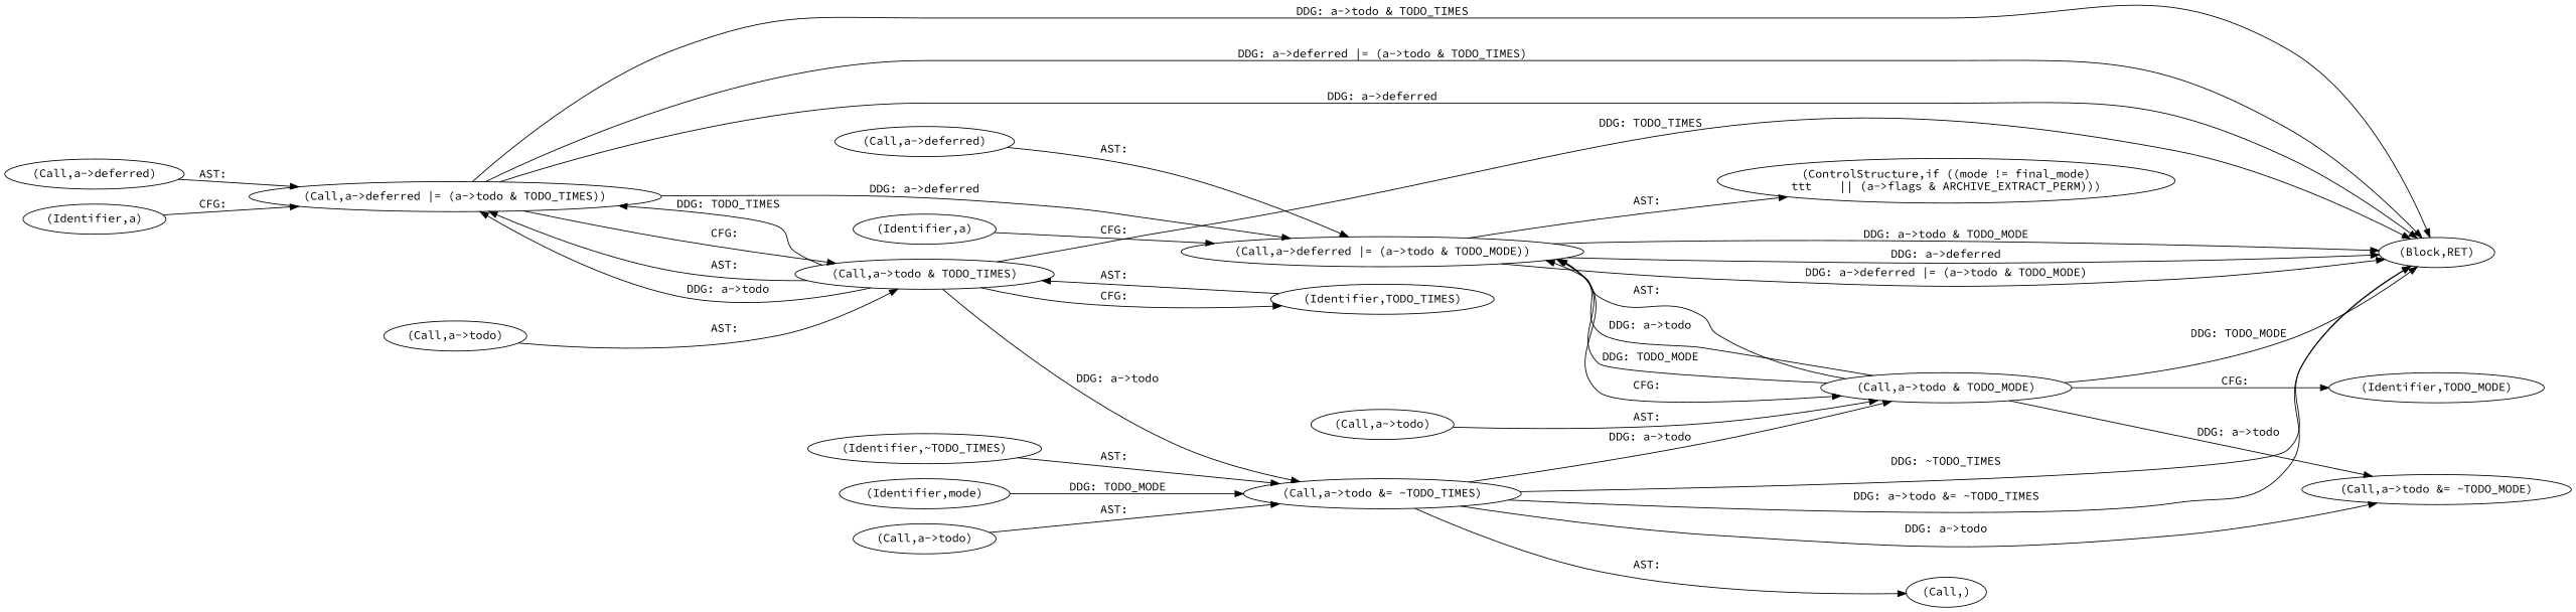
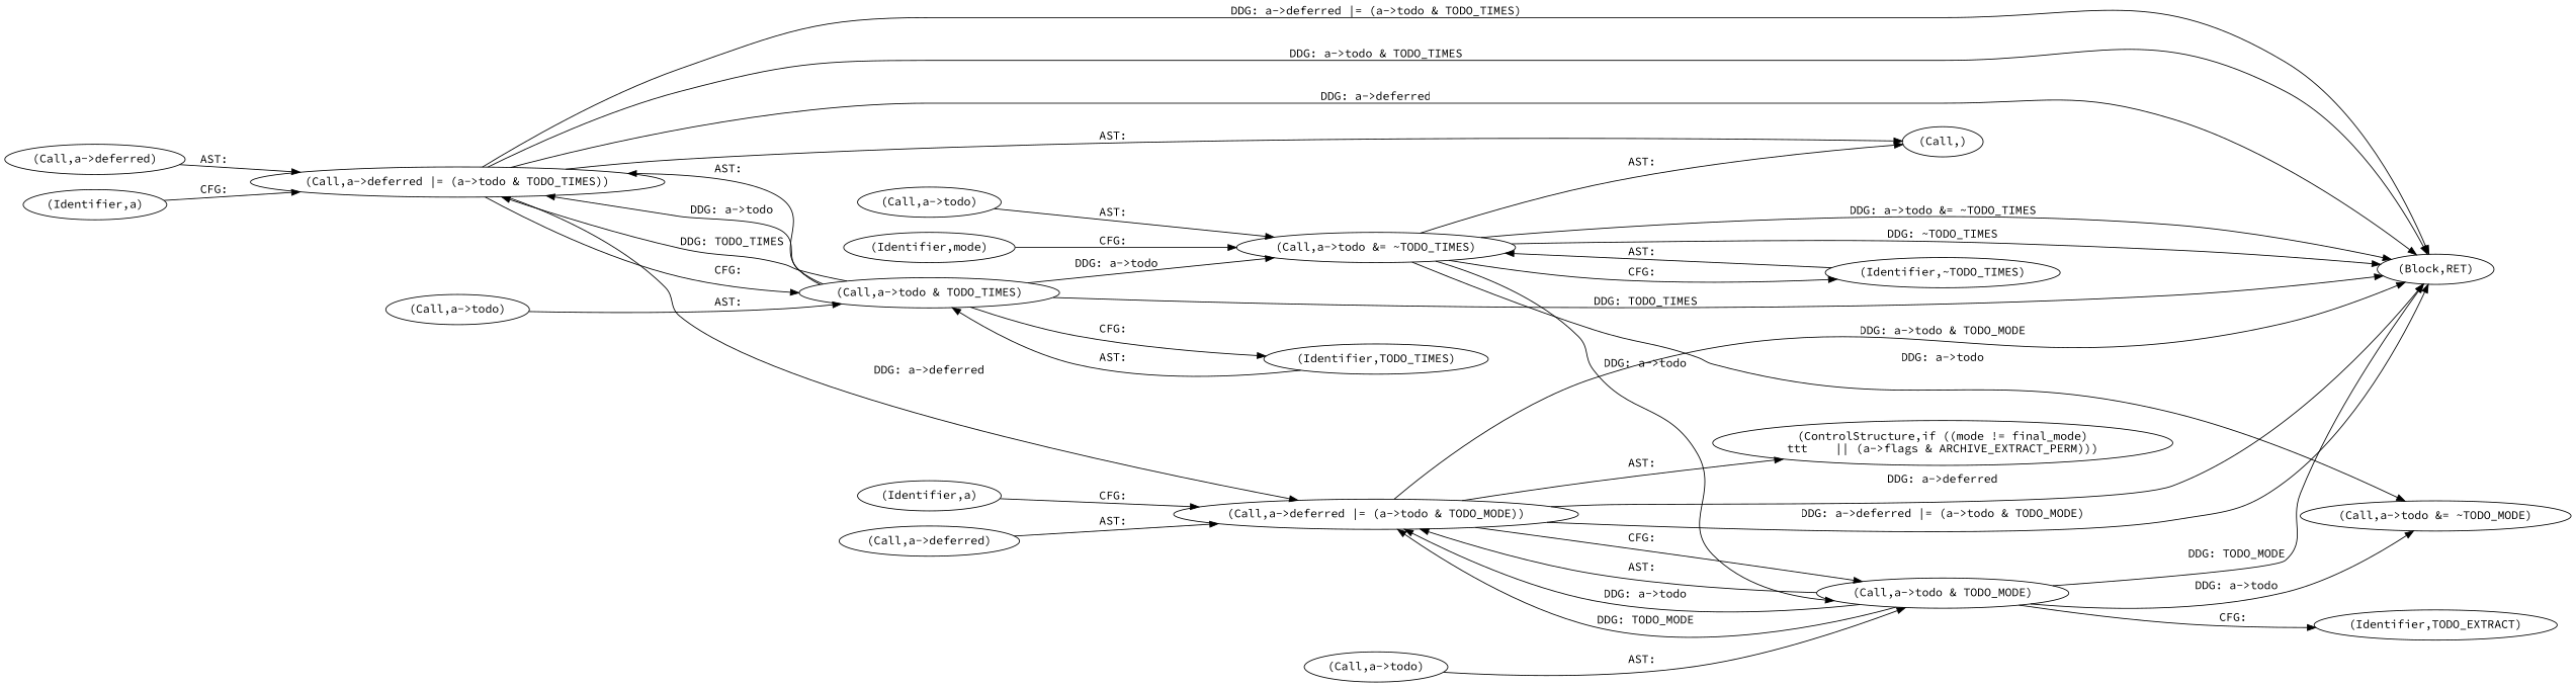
  digraph {
    fontname="Source Code Pro"
    rankdir=LR
    node [fontname="Source Code Pro"]
    edge [fontname="Source Code Pro"]
    n1 [label="(Call,a->deferred |= (a->todo & TODO_MODE))"]
    n2 [label="(Call,a->todo & TODO_MODE)"]
    n3 [label="(ControlStructure,if ((mode != final_mode)\n\t\t\t    || (a->flags & ARCHIVE_EXTRACT_PERM)))"]
    n4 [label="(Block,RET)"]
-   n5 [label="(Identifier,TODO_MODE)"]
+   n5 [label="(Identifier,TODO_EXTRACT)"]
    n6 [label="(Call,a->todo &= ~TODO_MODE)"]
    n7 [label="(Call,a->deferred |= (a->todo & TODO_TIMES))"]
    n8 [label="(Call,a->todo & TODO_TIMES)"]
    n9 [label="(Call,)"]
    n10 [label="(Call,a->todo &= ~TODO_TIMES)"]
    n11 [label="(Identifier,TODO_TIMES)"]
    n12 [label="(Identifier,~TODO_TIMES)"]
    n13 [label="(Call,a->deferred)"]
    n14 [label="(Identifier,a)"]
    n15 [label="(Call,a->todo)"]
    n16 [label="(Identifier,a)"]
    n17 [label="(Call,a->todo)"]
    n18 [label="(Identifier,mode)"]
    n19 [label="(Call,a->todo)"]
    n20 [label="(Call,a->deferred)"]
    n1 -> n2 [label="CFG: "]
    n1 -> n3 [label="AST: "]
    n1 -> n4 [label="DDG: a->todo & TODO_MODE"]
    n1 -> n4 [label="DDG: a->deferred"]
    n1 -> n4 [label="DDG: a->deferred |= (a->todo & TODO_MODE)"]
    n2 -> n1 [label="AST: "]
    n2 -> n1 [label="DDG: a->todo"]
    n2 -> n1 [label="DDG: TODO_MODE"]
    n2 -> n4 [label="DDG: TODO_MODE"]
    n2 -> n5 [label="CFG: "]
    n2 -> n6 [label="DDG: a->todo"]
    n7 -> n1 [label="DDG: a->deferred"]
    n7 -> n4 [label="DDG: a->todo & TODO_TIMES"]
    n7 -> n4 [label="DDG: a->deferred"]
    n7 -> n4 [label="DDG: a->deferred |= (a->todo & TODO_TIMES)"]
    n7 -> n8 [label="CFG: "]
+   n7 -> n9 [label="AST: "]
    n8 -> n4 [label="DDG: TODO_TIMES"]
    n8 -> n7 [label="AST: "]
    n8 -> n7 [label="DDG: a->todo"]
    n8 -> n7 [label="DDG: TODO_TIMES"]
    n8 -> n10 [label="DDG: a->todo"]
    n8 -> n11 [label="CFG: "]
    n10 -> n2 [label="DDG: a->todo"]
    n10 -> n4 [label="DDG: ~TODO_TIMES"]
    n10 -> n4 [label="DDG: a->todo &= ~TODO_TIMES"]
    n10 -> n6 [label="DDG: a->todo"]
    n10 -> n9 [label="AST: "]
+   n10 -> n12 [label="CFG: "]
    n11 -> n8 [label="AST: "]
    n12 -> n10 [label="AST: "]
    n13 -> n7 [label="AST: "]
    n14 -> n1 [label="CFG: "]
    n15 -> n2 [label="AST: "]
    n16 -> n7 [label="CFG: "]
    n17 -> n8 [label="AST: "]
-   n18 -> n10 [label="DDG: TODO_MODE"]
+   n18 -> n10 [label="CFG: "]
    n19 -> n10 [label="AST: "]
    n20 -> n1 [label="AST: "]
  }
